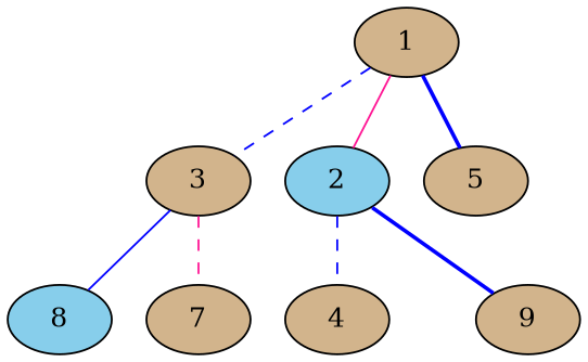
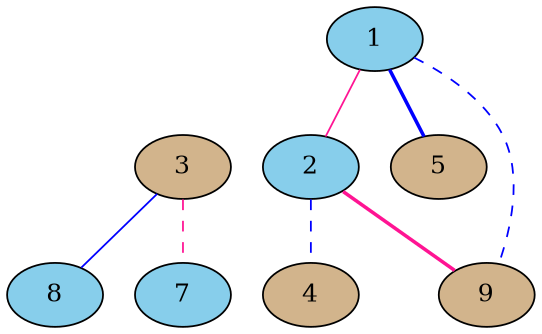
  graph {
    node [chem=H fillcolor=tan style=filled]
    edge [color=blue style=dashed valence=1]
-   1 [chem=C]
+   1 [chem=C fillcolor=skyblue]
    2 [chem=C fillcolor=skyblue]
    3 [chem=C]
    5
    4 [chem=O]
    n6 [label=9]
-   7
+   7 [fillcolor=skyblue]
    8 [fillcolor=skyblue]
    1 -- 2 [color=deeppink style=solid]
-   1 -- 3 [valence=2]
+   1 -- n6 [valence=2]
    1 -- 5 [style=bold]
    2 -- 4 [valence=2]
-   2 -- n6 [style=bold]
+   2 -- n6 [color=deeppink style=bold]
    3 -- 7 [color=deeppink]
    3 -- 8 [style=solid]
  }
